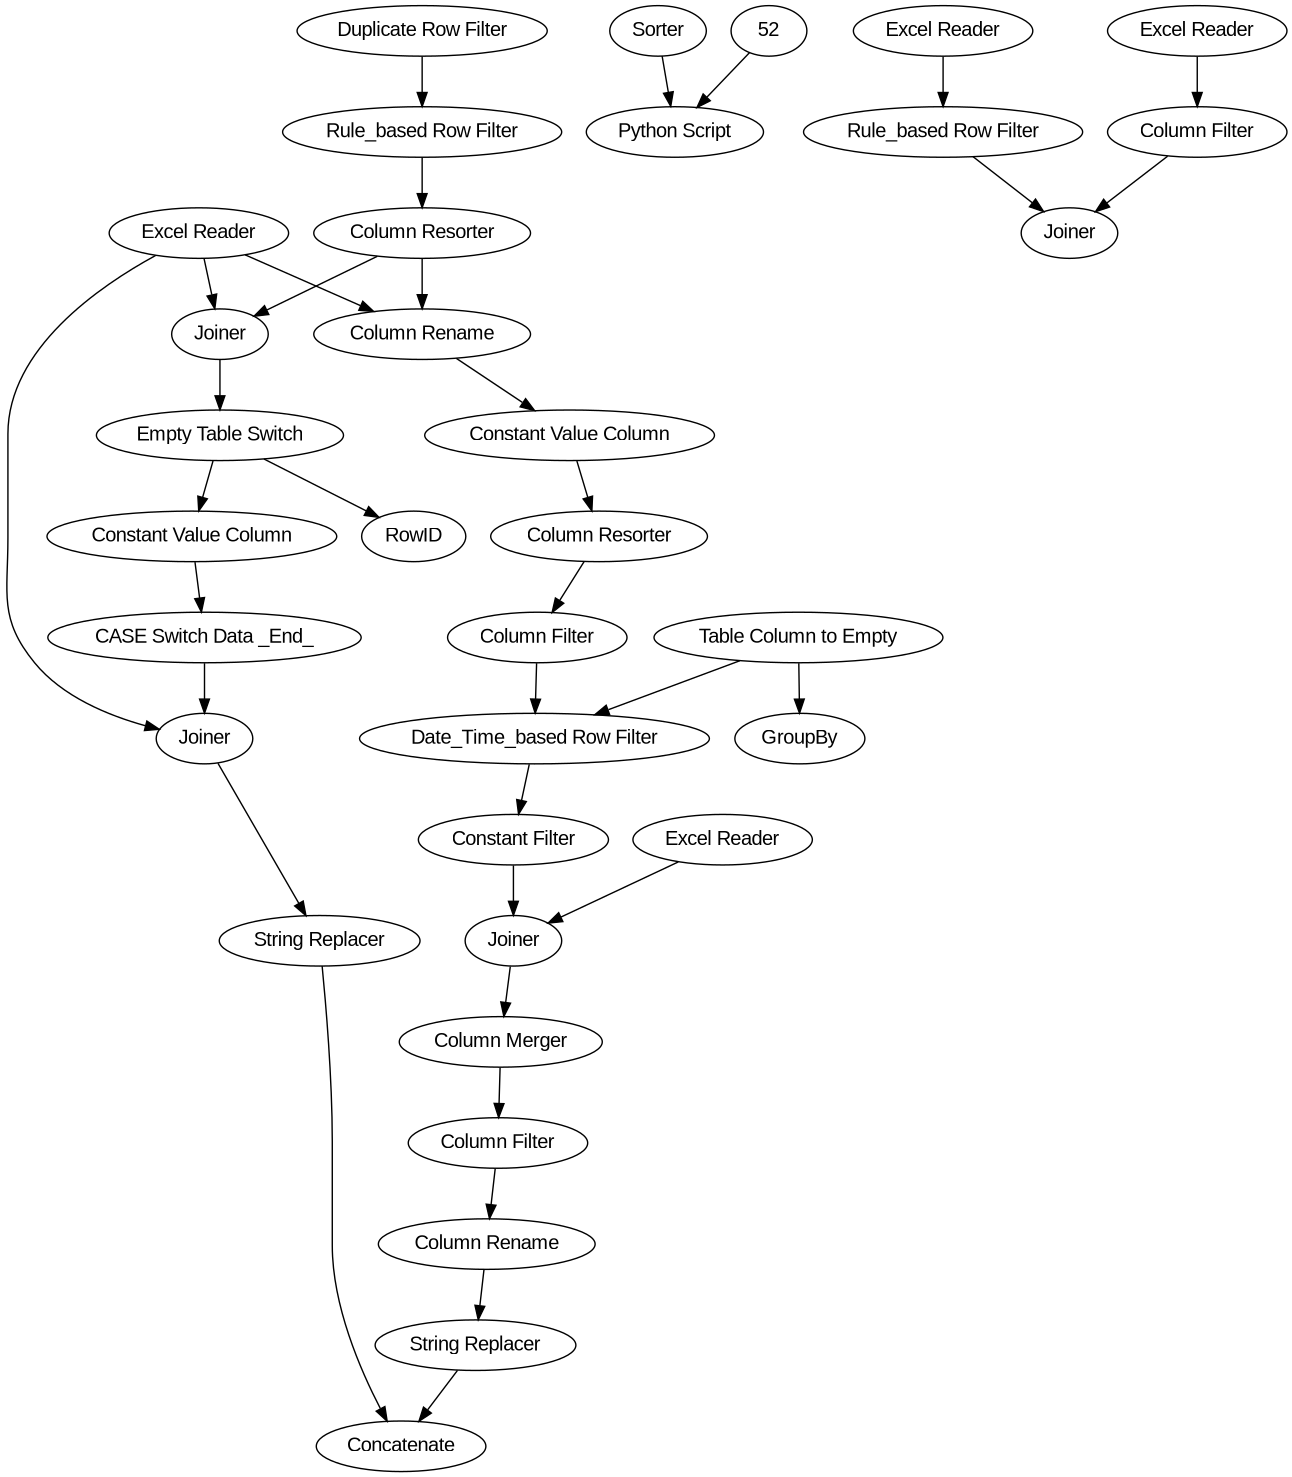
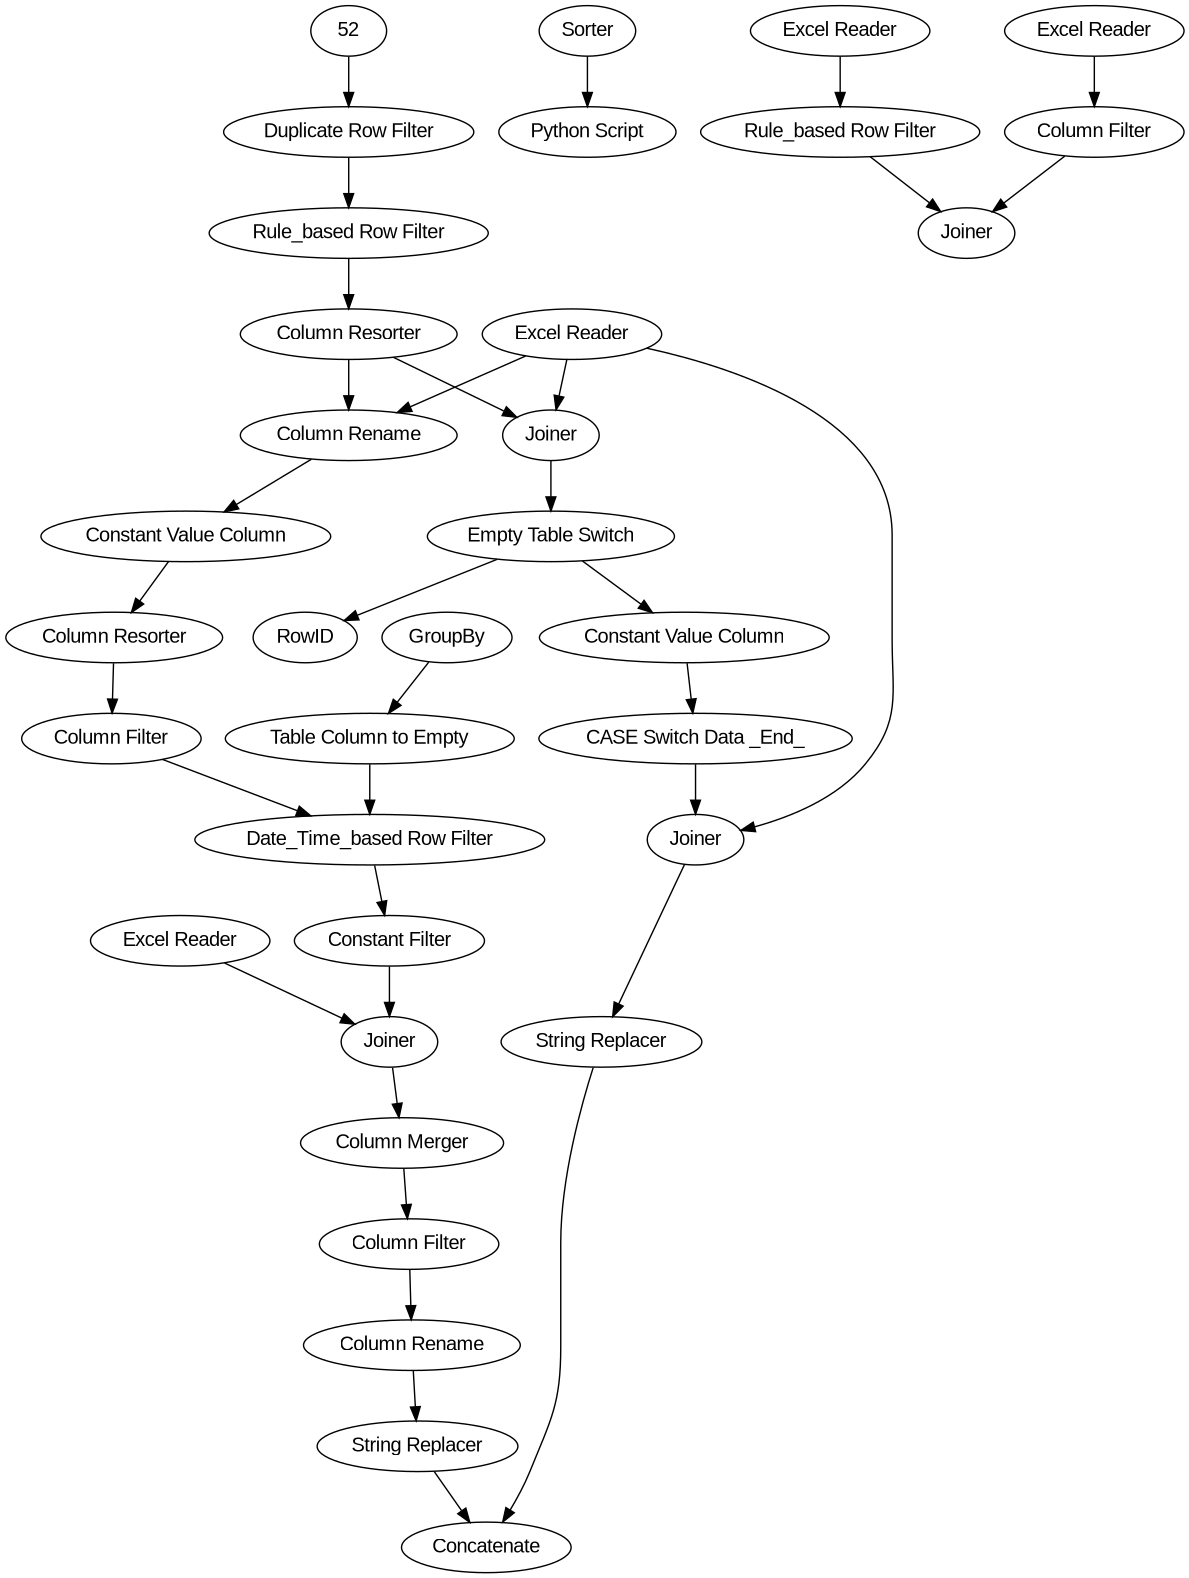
  digraph {
    fontname="Liberation Sans"
    rankdir=TB
    node [fontname="Liberation Sans"]
    edge [fontname="Liberation Sans"]
    n1 [label="Column Resorter"]
    n2 [label=Joiner]
    n3 [label="Column Rename"]
    n4 [label="Empty Table Switch"]
    n5 [label="Constant Value Column"]
    n6 [label=RowID]
    n7 [label="Constant Value Column"]
    n8 [label=Concatenate]
    n9 [label=Sorter]
    n10 [label="Python Script"]
    n11 [label="String Replacer"]
    n12 [label="Excel Reader"]
    n13 [label=Joiner]
    n14 [label="Column Merger"]
    n15 [label="Column Filter"]
    n16 [label="Column Rename"]
    n17 [label="String Replacer"]
    n18 [label="Duplicate Row Filter"]
    n19 [label="Rule_based Row Filter"]
    n20 [label="Excel Reader"]
    n21 [label=Joiner]
    n22 [label="CASE Switch Data _End_"]
    n23 [label="Excel Reader"]
    n24 [label="Rule_based Row Filter"]
    n25 [label=Joiner]
    n26 [label="Excel Reader"]
    n27 [label="Column Filter"]
    n28 [label="Column Resorter"]
    n29 [label="Column Filter"]
    n30 [label="Date_Time_based Row Filter"]
    n31 [label="Constant Filter"]
    n32 [label=GroupBy]
    n33 [label="Table Column to Empty"]
    52
    n1 -> n2
    n1 -> n3
    n2 -> n4
    n3 -> n5
    n4 -> n6
    n4 -> n7
    n5 -> n28
    n7 -> n22
    n9 -> n10
    n11 -> n8
    n12 -> n13
    n13 -> n14
    n14 -> n15
    n15 -> n16
    n16 -> n17
    n17 -> n8
    n18 -> n19
    n19 -> n1
    n20 -> n2
    n20 -> n3
    n20 -> n21
    n21 -> n11
    n22 -> n21
    n23 -> n24
    n24 -> n25
    n26 -> n27
    n27 -> n25
    n28 -> n29
    n29 -> n30
    n30 -> n31
    n31 -> n13
-   n33 -> n32
+   n32 -> n33
    n33 -> n30
-   52 -> n10
+   52 -> n18
  }
